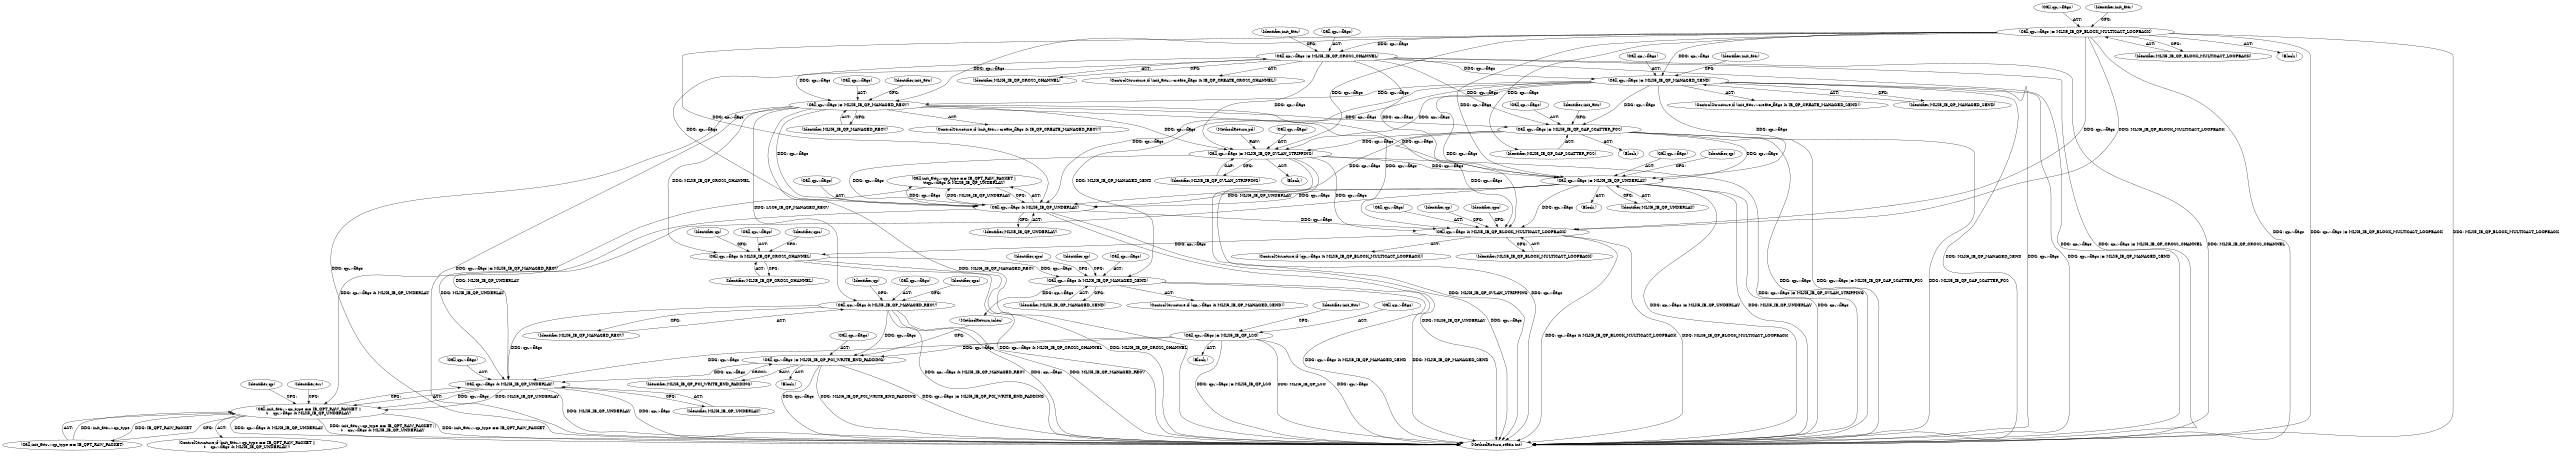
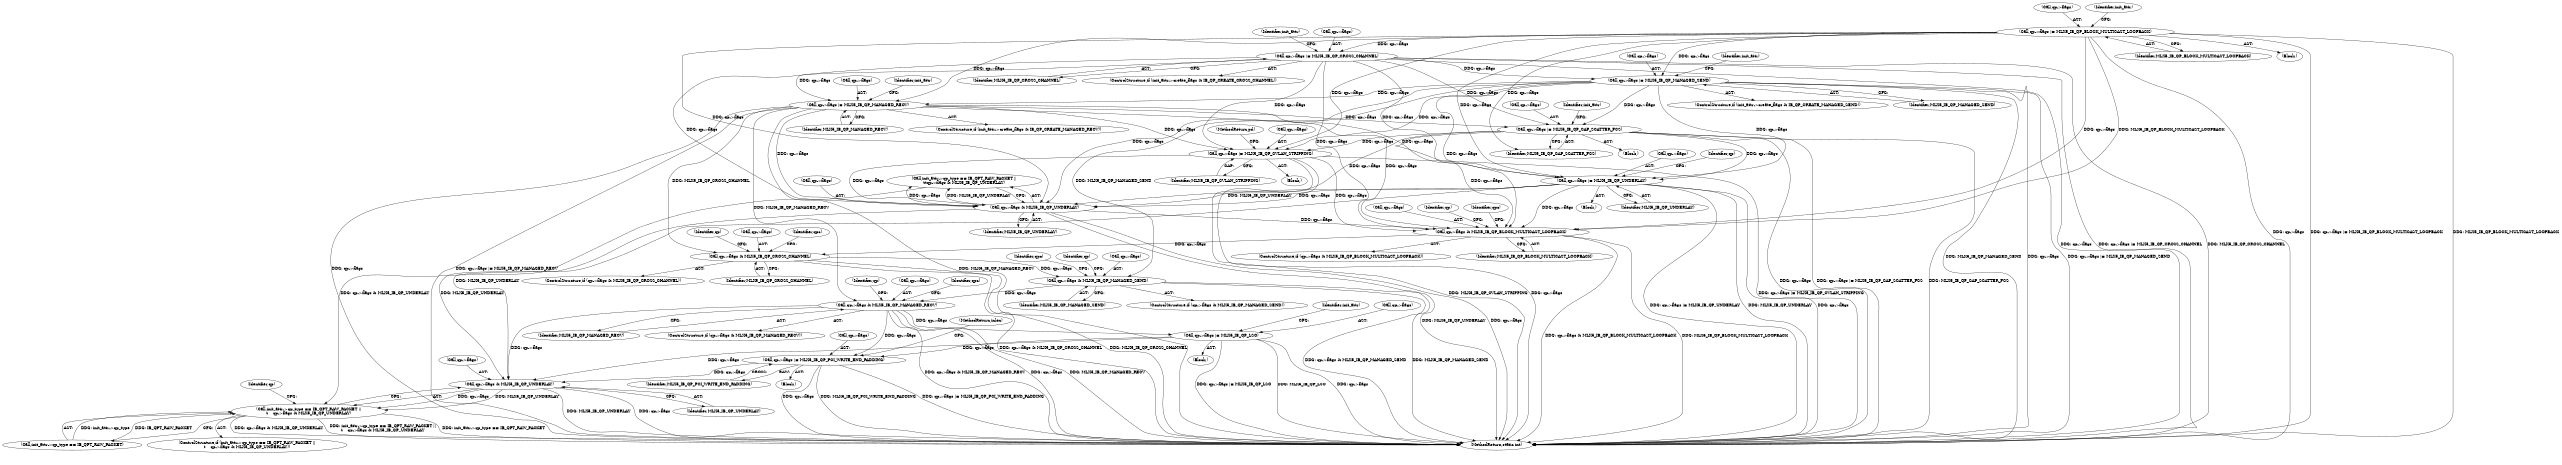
  digraph {
    n1 [label="(Call,qp->flags & MLX5_IB_QP_MANAGED_SEND)"]
    n2 [label="(Call,qp->flags & MLX5_IB_QP_MANAGED_RECV)"]
    n3 [label="(ControlStructure,if (qp->flags & MLX5_IB_QP_MANAGED_SEND))"]
    n4 [label="(Identifier,MLX5_IB_QP_MANAGED_SEND)"]
    n5 [label="(MethodReturn,static int)"]
    n6 [label="(Call,qp->flags & MLX5_IB_QP_UNDERLAY)"]
    n7 [label="(Call,qp->flags |= MLX5_IB_QP_LSO)"]
    n8 [label="(Call,qp->flags |= MLX5_IB_QP_PCI_WRITE_END_PADDING)"]
    n9 [label="(Identifier,MLX5_IB_QP_MANAGED_RECV)"]
+   n10 [label="(ControlStructure,if (qp->flags & MLX5_IB_QP_MANAGED_RECV))"]
    n11 [label="(Call,qp->flags & MLX5_IB_QP_CROSS_CHANNEL)"]
+   n12 [label="(ControlStructure,if (qp->flags & MLX5_IB_QP_CROSS_CHANNEL))"]
    n13 [label="(Identifier,MLX5_IB_QP_CROSS_CHANNEL)"]
    n14 [label="(Call,qp->flags & MLX5_IB_QP_BLOCK_MULTICAST_LOOPBACK)"]
    n15 [label="(ControlStructure,if (qp->flags & MLX5_IB_QP_BLOCK_MULTICAST_LOOPBACK))"]
    n16 [label="(Identifier,MLX5_IB_QP_BLOCK_MULTICAST_LOOPBACK)"]
    n17 [label="(Call,qp->flags |= MLX5_IB_QP_MANAGED_RECV)"]
    n18 [label="(Call,qp->flags |= MLX5_IB_QP_UNDERLAY)"]
    n19 [label="(Call,qp->flags |= MLX5_IB_QP_CVLAN_STRIPPING)"]
    n20 [label="(Call,qp->flags |= MLX5_IB_QP_CAP_SCATTER_FCS)"]
    n21 [label="(Call,qp->flags & MLX5_IB_QP_UNDERLAY)"]
    n22 [label="(Identifier,MLX5_IB_QP_MANAGED_RECV)"]
    n23 [label="(ControlStructure,if (init_attr->create_flags & IB_QP_CREATE_MANAGED_RECV))"]
    n24 [label="(Block,)"]
    n25 [label="(Identifier,MLX5_IB_QP_UNDERLAY)"]
    n26 [label="(Identifier,MLX5_IB_QP_CVLAN_STRIPPING)"]
    n27 [label="(Block,)"]
    n28 [label="(Identifier,MLX5_IB_QP_CAP_SCATTER_FCS)"]
    n29 [label="(Block,)"]
    n30 [label="(Identifier,MLX5_IB_QP_UNDERLAY)"]
    n31 [label="(Call,init_attr->qp_type == IB_QPT_RAW_PACKET ||\n\t\tqp->flags & MLX5_IB_QP_UNDERLAY)"]
    n32 [label="(Call,qp->flags |= MLX5_IB_QP_CROSS_CHANNEL)"]
    n33 [label="(Call,qp->flags |= MLX5_IB_QP_MANAGED_SEND)"]
    n34 [label="(Identifier,MLX5_IB_QP_CROSS_CHANNEL)"]
    n35 [label="(ControlStructure,if (init_attr->create_flags & IB_QP_CREATE_CROSS_CHANNEL))"]
    n36 [label="(Identifier,MLX5_IB_QP_MANAGED_SEND)"]
    n37 [label="(ControlStructure,if (init_attr->create_flags & IB_QP_CREATE_MANAGED_SEND))"]
    n38 [label="(Call,qp->flags |= MLX5_IB_QP_BLOCK_MULTICAST_LOOPBACK)"]
    n39 [label="(Identifier,MLX5_IB_QP_BLOCK_MULTICAST_LOOPBACK)"]
    n40 [label="(Block,)"]
    n41 [label="(Call,init_attr->qp_type == IB_QPT_RAW_PACKET ||\n\t    qp->flags & MLX5_IB_QP_UNDERLAY)"]
    n42 [label="(Identifier,MLX5_IB_QP_UNDERLAY)"]
    n43 [label="(Block,)"]
    n44 [label="(Block,)"]
    n45 [label="(Identifier,MLX5_IB_QP_PCI_WRITE_END_PADDING)"]
    n46 [label="(Call,init_attr->qp_type == IB_QPT_RAW_PACKET)"]
    n47 [label="(ControlStructure,if (init_attr->qp_type == IB_QPT_RAW_PACKET ||\n\t    qp->flags & MLX5_IB_QP_UNDERLAY))"]
    n48 [label="(Identifier,qp)"]
    n49 [label="(Call,qp->flags)"]
    n50 [label="(Call,qp->flags)"]
    n51 [label="(Call,qp->flags)"]
    n52 [label="(Call,qp->flags)"]
    n53 [label="(Call,qp->flags)"]
    n54 [label="(Identifier,qpc)"]
    n55 [label="(Call,qp->flags)"]
    n56 [label="(Call,qp->flags)"]
    n57 [label="(Identifier,qp)"]
    n58 [label="(Identifier,qp)"]
    n59 [label="(Identifier,init_attr)"]
    n60 [label="(Identifier,qpc)"]
    n61 [label="(MethodReturn,pd)"]
    n62 [label="(Call,qp->flags)"]
    n63 [label="(Identifier,init_attr)"]
    n64 [label="(Call,qp->flags)"]
-   n65 [label="(Identifier,err)"]
    n66 [label="(Call,qp->flags)"]
    n67 [label="(Identifier,init_attr)"]
    n68 [label="(Call,qp->flags)"]
    n69 [label="(Identifier,init_attr)"]
    n70 [label="(Identifier,qp)"]
    n71 [label="(Call,qp->flags)"]
    n72 [label="(Identifier,qpc)"]
    n73 [label="(Identifier,qp)"]
    n74 [label="(MethodReturn,inlen)"]
    n75 [label="(Identifier,init_attr)"]
    n76 [label="(Call,qp->flags)"]
    n77 [label="(Call,qp->flags)"]
    n78 [label="(Call,qp->flags)"]
    n79 [label="(Identifier,init_attr)"]
    n80 [label="(Identifier,qpc)"]
    n81 [label="(Identifier,qp)"]
-   n1 -> n74 [label="DDG: qp->flags"]
+   n1 -> n2 [label="DDG: qp->flags"]
    n1 -> n3 [label="AST: "]
    n1 -> n4 [label="CFG: "]
    n1 -> n5 [label="DDG: qp->flags & MLX5_IB_QP_MANAGED_SEND"]
    n1 -> n5 [label="DDG: MLX5_IB_QP_MANAGED_SEND"]
    n2 -> n5 [label="DDG: qp->flags & MLX5_IB_QP_MANAGED_RECV"]
    n2 -> n5 [label="DDG: qp->flags"]
    n2 -> n5 [label="DDG: MLX5_IB_QP_MANAGED_RECV"]
    n2 -> n6 [label="DDG: qp->flags"]
+   n2 -> n7 [label="DDG: qp->flags"]
    n2 -> n8 [label="DDG: qp->flags"]
    n2 -> n9 [label="CFG: "]
+   n2 -> n10 [label="AST: "]
    n4 -> n1 [label="AST: "]
    n6 -> n5 [label="DDG: MLX5_IB_QP_UNDERLAY"]
    n6 -> n5 [label="DDG: qp->flags"]
    n6 -> n41 [label="AST: "]
    n6 -> n41 [label="DDG: qp->flags"]
    n6 -> n41 [label="DDG: MLX5_IB_QP_UNDERLAY"]
    n6 -> n42 [label="CFG: "]
    n7 -> n5 [label="DDG: qp->flags"]
    n7 -> n5 [label="DDG: qp->flags |= MLX5_IB_QP_LSO"]
    n7 -> n5 [label="DDG: MLX5_IB_QP_LSO"]
    n7 -> n6 [label="DDG: qp->flags"]
    n7 -> n8 [label="DDG: qp->flags"]
    n7 -> n43 [label="AST: "]
    n8 -> n5 [label="DDG: qp->flags"]
    n8 -> n5 [label="DDG: MLX5_IB_QP_PCI_WRITE_END_PADDING"]
    n8 -> n5 [label="DDG: qp->flags |= MLX5_IB_QP_PCI_WRITE_END_PADDING"]
    n8 -> n6 [label="DDG: qp->flags"]
    n8 -> n44 [label="AST: "]
    n8 -> n45 [label="RAW: "]
    n9 -> n2 [label="AST: "]
    n11 -> n1 [label="DDG: qp->flags"]
    n11 -> n5 [label="DDG: MLX5_IB_QP_CROSS_CHANNEL"]
    n11 -> n5 [label="DDG: qp->flags & MLX5_IB_QP_CROSS_CHANNEL"]
+   n11 -> n12 [label="AST: "]
    n11 -> n13 [label="CFG: "]
    n13 -> n11 [label="AST: "]
    n14 -> n5 [label="DDG: qp->flags & MLX5_IB_QP_BLOCK_MULTICAST_LOOPBACK"]
    n14 -> n5 [label="DDG: MLX5_IB_QP_BLOCK_MULTICAST_LOOPBACK"]
    n14 -> n11 [label="DDG: qp->flags"]
    n14 -> n15 [label="AST: "]
    n14 -> n16 [label="CFG: "]
    n16 -> n14 [label="AST: "]
-   n17 -> n2 [label="DDG: LSO5_IB_QP_MANAGED_RECV"]
+   n17 -> n2 [label="DDG: MLX5_IB_QP_MANAGED_RECV"]
    n17 -> n5 [label="DDG: qp->flags"]
    n17 -> n5 [label="DDG: qp->flags |= MLX5_IB_QP_MANAGED_RECV"]
    n17 -> n5 [label="DDG: MLX5_IB_QP_MANAGED_RECV"]
    n17 -> n11 [label="DDG: MLX5_IB_QP_CROSS_CHANNEL"]
    n17 -> n14 [label="DDG: qp->flags"]
    n17 -> n18 [label="DDG: qp->flags"]
    n17 -> n19 [label="DDG: qp->flags"]
    n17 -> n20 [label="DDG: qp->flags"]
    n17 -> n21 [label="DDG: qp->flags"]
    n17 -> n22 [label="CFG: "]
    n17 -> n23 [label="AST: "]
    n18 -> n5 [label="DDG: MLX5_IB_QP_UNDERLAY"]
    n18 -> n5 [label="DDG: qp->flags"]
    n18 -> n5 [label="DDG: qp->flags |= MLX5_IB_QP_UNDERLAY"]
    n18 -> n6 [label="DDG: MLX5_IB_QP_UNDERLAY"]
    n18 -> n14 [label="DDG: qp->flags"]
    n18 -> n21 [label="DDG: qp->flags"]
    n18 -> n21 [label="DDG: MLX5_IB_QP_UNDERLAY"]
    n18 -> n24 [label="AST: "]
    n18 -> n25 [label="CFG: "]
    n19 -> n5 [label="DDG: qp->flags |= MLX5_IB_QP_CVLAN_STRIPPING"]
    n19 -> n5 [label="DDG: MLX5_IB_QP_CVLAN_STRIPPING"]
    n19 -> n5 [label="DDG: qp->flags"]
    n19 -> n14 [label="DDG: qp->flags"]
-   n19 -> n18 [label="DDG: qp->flags"]
    n19 -> n21 [label="DDG: qp->flags"]
    n19 -> n26 [label="CFG: "]
    n19 -> n27 [label="AST: "]
    n20 -> n5 [label="DDG: qp->flags |= MLX5_IB_QP_CAP_SCATTER_FCS"]
    n20 -> n5 [label="DDG: MLX5_IB_QP_CAP_SCATTER_FCS"]
    n20 -> n5 [label="DDG: qp->flags"]
    n20 -> n14 [label="DDG: qp->flags"]
    n20 -> n18 [label="DDG: qp->flags"]
    n20 -> n19 [label="DDG: qp->flags"]
    n20 -> n21 [label="DDG: qp->flags"]
+   n20 -> n28 [label="CFG: "]
    n20 -> n29 [label="AST: "]
    n21 -> n5 [label="DDG: MLX5_IB_QP_UNDERLAY"]
    n21 -> n5 [label="DDG: qp->flags"]
    n21 -> n6 [label="DDG: MLX5_IB_QP_UNDERLAY"]
    n21 -> n14 [label="DDG: qp->flags"]
    n21 -> n30 [label="CFG: "]
    n21 -> n31 [label="AST: "]
    n21 -> n31 [label="DDG: qp->flags"]
    n21 -> n31 [label="DDG: MLX5_IB_QP_UNDERLAY"]
    n22 -> n17 [label="AST: "]
    n25 -> n18 [label="AST: "]
    n26 -> n19 [label="CAP: "]
    n28 -> n20 [label="AST: "]
    n30 -> n21 [label="AST: "]
    n31 -> n21 [label="CFG: "]
    n31 -> n41 [label="DDG: qp->flags & MLX5_IB_QP_UNDERLAY"]
    n32 -> n5 [label="DDG: qp->flags"]
    n32 -> n5 [label="DDG: qp->flags |= MLX5_IB_QP_CROSS_CHANNEL"]
    n32 -> n5 [label="DDG: MLX5_IB_QP_CROSS_CHANNEL"]
+   n32 -> n14 [label="DDG: qp->flags"]
    n32 -> n17 [label="DDG: qp->flags"]
    n32 -> n18 [label="DDG: qp->flags"]
    n32 -> n19 [label="DDG: qp->flags"]
    n32 -> n20 [label="DDG: qp->flags"]
    n32 -> n21 [label="DDG: qp->flags"]
    n32 -> n33 [label="DDG: qp->flags"]
    n32 -> n34 [label="CFG: "]
    n32 -> n35 [label="AST: "]
    n33 -> n1 [label="DDG: MLX5_IB_QP_MANAGED_SEND"]
    n33 -> n5 [label="DDG: MLX5_IB_QP_MANAGED_SEND"]
    n33 -> n5 [label="DDG: qp->flags"]
    n33 -> n5 [label="DDG: qp->flags |= MLX5_IB_QP_MANAGED_SEND"]
    n33 -> n14 [label="DDG: qp->flags"]
    n33 -> n17 [label="DDG: qp->flags"]
    n33 -> n18 [label="DDG: qp->flags"]
    n33 -> n19 [label="DDG: qp->flags"]
    n33 -> n20 [label="DDG: qp->flags"]
    n33 -> n21 [label="DDG: qp->flags"]
    n33 -> n36 [label="CFG: "]
    n33 -> n37 [label="AST: "]
    n34 -> n32 [label="AST: "]
    n36 -> n33 [label="AST: "]
    n38 -> n5 [label="DDG: qp->flags"]
    n38 -> n5 [label="DDG: qp->flags |= MLX5_IB_QP_BLOCK_MULTICAST_LOOPBACK"]
    n38 -> n5 [label="DDG: MLX5_IB_QP_BLOCK_MULTICAST_LOOPBACK"]
    n38 -> n14 [label="DDG: qp->flags"]
    n38 -> n14 [label="DDG: MLX5_IB_QP_BLOCK_MULTICAST_LOOPBACK"]
    n38 -> n17 [label="DDG: qp->flags"]
    n38 -> n18 [label="DDG: qp->flags"]
    n38 -> n19 [label="DDG: qp->flags"]
    n38 -> n21 [label="DDG: qp->flags"]
    n38 -> n28 [label="DDG: qp->flags"]
    n38 -> n32 [label="DDG: qp->flags"]
    n38 -> n33 [label="DDG: qp->flags"]
    n38 -> n39 [label="CFG: "]
    n38 -> n40 [label="AST: "]
    n39 -> n38 [label="AST: "]
    n41 -> n5 [label="DDG: qp->flags & MLX5_IB_QP_UNDERLAY"]
    n41 -> n5 [label="DDG: init_attr->qp_type == IB_QPT_RAW_PACKET ||\n\t    qp->flags & MLX5_IB_QP_UNDERLAY"]
    n41 -> n5 [label="DDG: init_attr->qp_type == IB_QPT_RAW_PACKET"]
    n41 -> n6 [label="CFG: "]
    n41 -> n46 [label="CFG: "]
    n41 -> n47 [label="AST: "]
    n42 -> n6 [label="AST: "]
    n45 -> n8 [label="CROSS: "]
    n46 -> n41 [label="AST: "]
    n46 -> n41 [label="DDG: init_attr->qp_type"]
    n46 -> n41 [label="DDG: IB_QPT_RAW_PACKET"]
    n48 -> n1 [label="CFG: "]
    n49 -> n20 [label="AST: "]
    n50 -> n33 [label="AST: "]
    n51 -> n1 [label="AST: "]
    n52 -> n21 [label="AST: "]
    n53 -> n18 [label="AST: "]
    n54 -> n14 [label="CFG: "]
    n55 -> n11 [label="AST: "]
    n56 -> n14 [label="AST: "]
    n57 -> n18 [label="CFG: "]
    n58 -> n41 [label="CFG: "]
    n59 -> n17 [label="CFG: "]
    n60 -> n11 [label="CFG: "]
-   n61 -> n19 [label="RAW: "]
+   n61 -> n19 [label="CFG: "]
    n62 -> n8 [label="AST: "]
    n63 -> n33 [label="CFG: "]
    n64 -> n38 [label="AST: "]
-   n65 -> n41 [label="CFG: "]
    n66 -> n17 [label="AST: "]
    n67 -> n32 [label="CFG: "]
    n68 -> n32 [label="AST: "]
    n69 -> n38 [label="CFG: "]
    n70 -> n2 [label="CFG: "]
    n71 -> n19 [label="AST: "]
    n72 -> n1 [label="CFG: "]
    n73 -> n14 [label="CFG: "]
    n74 -> n8 [label="CFG: "]
    n75 -> n7 [label="CFG: "]
    n76 -> n2 [label="AST: "]
    n77 -> n7 [label="AST: "]
    n78 -> n6 [label="AST: "]
    n79 -> n20 [label="CFG: "]
    n80 -> n2 [label="CFG: "]
    n81 -> n11 [label="CFG: "]
  }
